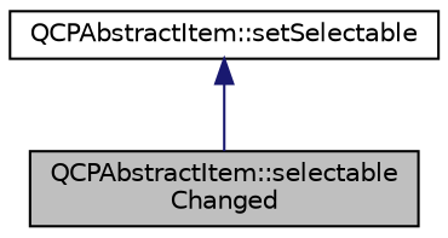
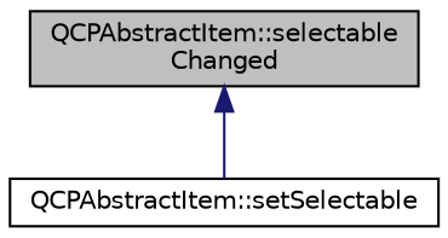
  digraph {
    rankdir=TB
    node [color=black fontname=Helvetica fontsize=10 shape=record style=filled]
    n1 [fillcolor=grey75 fontcolor=black height=0.2 label="QCPAbstractItem::selectable\lChanged" width=0.4]
    n2 [fillcolor=white height=0.2 label="QCPAbstractItem::setSelectable" width=0.4]
-   n2 -> n1 [color=midnightblue dir=back fontname=Helvetica fontsize=10 labelfontname=Helvetica labelfontsize=10 style=solid]
+   n1 -> n2 [color=midnightblue dir=back fontname=Helvetica fontsize=10 labelfontname=Helvetica labelfontsize=10 style=solid]
  }
